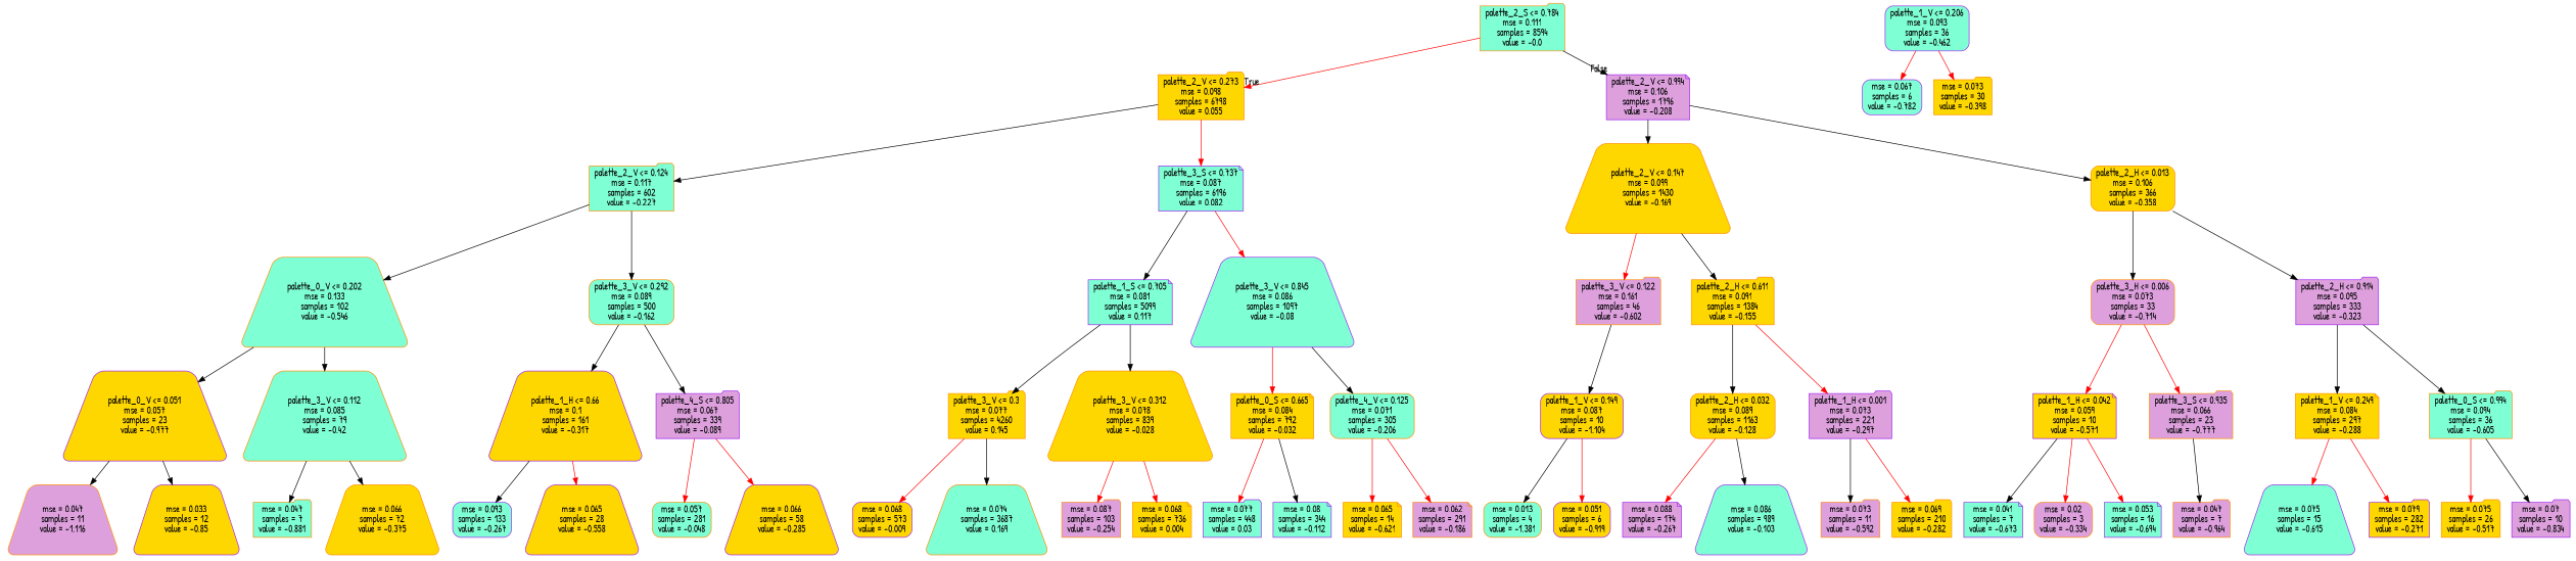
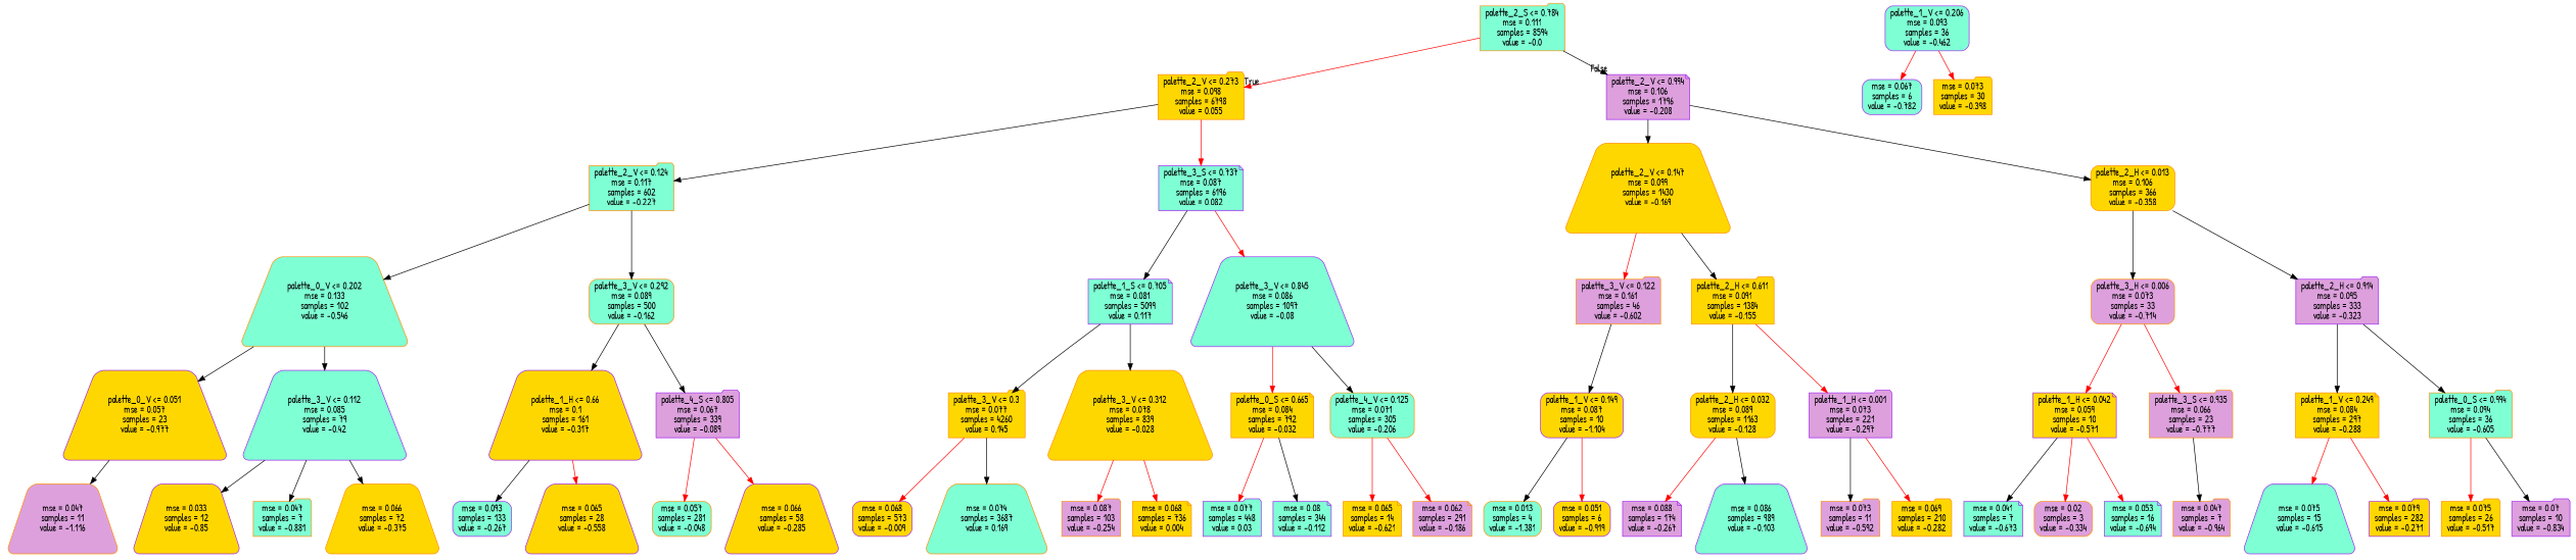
  digraph {
    fontname="Patrick Hand"
    node [color=darkorange fillcolor=gold fontname="Patrick Hand" shape=folder style="filled, rounded"]
    edge [color=black fontname="Patrick Hand"]
    n1 [fillcolor=aquamarine label="palette_2_S <= 0.784\nmse = 0.111\nsamples = 8594\nvalue = -0.0"]
    n2 [label="palette_2_V <= 0.273\nmse = 0.098\nsamples = 6798\nvalue = 0.055"]
    n3 [color=purple fillcolor=plum label="palette_2_V <= 0.994\nmse = 0.106\nsamples = 1796\nvalue = -0.208" shape=note]
    n4 [fillcolor=aquamarine label="palette_2_V <= 0.124\nmse = 0.117\nsamples = 602\nvalue = -0.227"]
    n5 [color=purple fillcolor=aquamarine label="palette_3_S <= 0.737\nmse = 0.087\nsamples = 6196\nvalue = 0.082" shape=note]
    n6 [label="palette_2_V <= 0.147\nmse = 0.099\nsamples = 1430\nvalue = -0.169" shape=trapezium]
    n7 [label="palette_2_H <= 0.013\nmse = 0.106\nsamples = 366\nvalue = -0.358" shape=box]
    n8 [fillcolor=aquamarine label="palette_0_V <= 0.202\nmse = 0.133\nsamples = 102\nvalue = -0.546" shape=trapezium]
    n9 [fillcolor=aquamarine label="palette_3_V <= 0.292\nmse = 0.089\nsamples = 500\nvalue = -0.162" shape=box]
    n10 [color=purple fillcolor=aquamarine label="palette_1_S <= 0.705\nmse = 0.081\nsamples = 5099\nvalue = 0.117" shape=note]
    n11 [color=purple fillcolor=aquamarine label="palette_3_V <= 0.845\nmse = 0.086\nsamples = 1097\nvalue = -0.08" shape=trapezium]
    n12 [color=purple label="palette_0_V <= 0.051\nmse = 0.057\nsamples = 23\nvalue = -0.977" shape=trapezium]
-   n13 [fillcolor=aquamarine label="palette_3_V <= 0.112\nmse = 0.085\nsamples = 79\nvalue = -0.42" shape=trapezium]
+   n13 [color=purple fillcolor=aquamarine label="palette_3_V <= 0.112\nmse = 0.085\nsamples = 79\nvalue = -0.42" shape=trapezium]
    n14 [color=purple label="palette_1_H <= 0.66\nmse = 0.1\nsamples = 161\nvalue = -0.317" shape=trapezium]
    n15 [color=purple fillcolor=plum label="palette_4_S <= 0.805\nmse = 0.067\nsamples = 339\nvalue = -0.089"]
    n16 [fillcolor=plum label="mse = 0.047\nsamples = 11\nvalue = -1.116" shape=trapezium]
    n17 [color=purple label="mse = 0.033\nsamples = 12\nvalue = -0.85" shape=trapezium]
    n18 [fillcolor=aquamarine label="mse = 0.047\nsamples = 7\nvalue = -0.881"]
    n19 [label="mse = 0.066\nsamples = 72\nvalue = -0.375" shape=trapezium]
    n20 [color=purple fillcolor=aquamarine label="mse = 0.093\nsamples = 133\nvalue = -0.267" shape=box]
    n21 [color=purple label="mse = 0.065\nsamples = 28\nvalue = -0.558" shape=trapezium]
    n22 [fillcolor=aquamarine label="mse = 0.057\nsamples = 281\nvalue = -0.048" shape=box]
    n23 [color=purple label="mse = 0.066\nsamples = 58\nvalue = -0.285" shape=trapezium]
    n24 [label="palette_3_V <= 0.3\nmse = 0.077\nsamples = 4260\nvalue = 0.145"]
    n25 [label="palette_3_V <= 0.312\nmse = 0.078\nsamples = 839\nvalue = -0.028" shape=trapezium]
    n26 [label="palette_0_S <= 0.665\nmse = 0.084\nsamples = 792\nvalue = -0.032" shape=note]
    n27 [fillcolor=aquamarine label="palette_4_V <= 0.125\nmse = 0.071\nsamples = 305\nvalue = -0.206" shape=box]
    n28 [color=purple label="mse = 0.068\nsamples = 573\nvalue = -0.009" shape=box]
    n29 [fillcolor=aquamarine label="mse = 0.074\nsamples = 3687\nvalue = 0.169" shape=trapezium]
    n30 [fillcolor=plum label="mse = 0.087\nsamples = 103\nvalue = -0.254"]
    n31 [label="mse = 0.068\nsamples = 736\nvalue = 0.004" shape=note]
    n32 [color=purple fillcolor=aquamarine label="mse = 0.077\nsamples = 448\nvalue = 0.03"]
    n33 [color=purple fillcolor=aquamarine label="mse = 0.08\nsamples = 344\nvalue = -0.112" shape=note]
    n34 [label="mse = 0.065\nsamples = 14\nvalue = -0.621" shape=note]
    n35 [fillcolor=plum label="mse = 0.062\nsamples = 291\nvalue = -0.186" shape=note]
    n36 [fillcolor=plum label="palette_3_V <= 0.122\nmse = 0.161\nsamples = 46\nvalue = -0.602"]
    n37 [label="palette_2_H <= 0.611\nmse = 0.091\nsamples = 1384\nvalue = -0.155"]
    n38 [fillcolor=plum label="palette_3_H <= 0.006\nmse = 0.073\nsamples = 33\nvalue = -0.714" shape=box]
    n39 [color=purple fillcolor=plum label="palette_2_H <= 0.914\nmse = 0.095\nsamples = 333\nvalue = -0.323"]
    n40 [color=purple label="palette_1_V <= 0.149\nmse = 0.087\nsamples = 10\nvalue = -1.104" shape=box]
    n41 [label="palette_2_H <= 0.032\nmse = 0.089\nsamples = 1163\nvalue = -0.128" shape=box]
    n42 [color=purple fillcolor=plum label="palette_1_H <= 0.001\nmse = 0.073\nsamples = 221\nvalue = -0.297"]
    n43 [fillcolor=aquamarine label="mse = 0.013\nsamples = 4\nvalue = -1.381" shape=box]
    n44 [color=purple label="mse = 0.051\nsamples = 6\nvalue = -0.919" shape=box]
    n45 [color=purple fillcolor=aquamarine label="palette_1_V <= 0.206\nmse = 0.093\nsamples = 36\nvalue = -0.462" shape=box]
    n46 [color=purple fillcolor=aquamarine label="mse = 0.067\nsamples = 6\nvalue = -0.782" shape=box]
    n47 [label="mse = 0.073\nsamples = 30\nvalue = -0.398"]
    n48 [color=purple fillcolor=plum label="mse = 0.088\nsamples = 174\nvalue = -0.267" shape=note]
    n49 [color=purple fillcolor=aquamarine label="mse = 0.086\nsamples = 989\nvalue = -0.103" shape=trapezium]
    n50 [fillcolor=plum label="mse = 0.073\nsamples = 11\nvalue = -0.592"]
    n51 [label="mse = 0.069\nsamples = 210\nvalue = -0.282"]
    n52 [color=purple label="palette_1_H <= 0.042\nmse = 0.059\nsamples = 10\nvalue = -0.571" shape=note]
    n53 [fillcolor=plum label="palette_3_S <= 0.935\nmse = 0.066\nsamples = 23\nvalue = -0.777"]
    n54 [label="palette_1_V <= 0.249\nmse = 0.084\nsamples = 297\nvalue = -0.288" shape=note]
    n55 [fillcolor=aquamarine label="palette_0_S <= 0.994\nmse = 0.094\nsamples = 36\nvalue = -0.605"]
    n56 [color=purple fillcolor=aquamarine label="mse = 0.041\nsamples = 7\nvalue = -0.673" shape=note]
    n57 [fillcolor=plum label="mse = 0.02\nsamples = 3\nvalue = -0.334" shape=box]
    n58 [color=purple fillcolor=aquamarine label="mse = 0.053\nsamples = 16\nvalue = -0.694" shape=note]
    n59 [fillcolor=plum label="mse = 0.047\nsamples = 7\nvalue = -0.964"]
    n60 [color=purple fillcolor=aquamarine label="mse = 0.075\nsamples = 15\nvalue = -0.615" shape=trapezium]
    n61 [color=purple label="mse = 0.079\nsamples = 282\nvalue = -0.271"]
    n62 [label="mse = 0.075\nsamples = 26\nvalue = -0.517"]
    n63 [color=purple fillcolor=plum label="mse = 0.07\nsamples = 10\nvalue = -0.834"]
    n1 -> n2 [color=red headlabel=True labelangle=45 labeldistance=2.5]
    n1 -> n3 [headlabel=False labelangle=-45 labeldistance=2.5]
    n2 -> n4
    n2 -> n5 [color=red]
    n3 -> n6
    n3 -> n7
    n4 -> n8
    n4 -> n9
    n5 -> n10
    n5 -> n11 [color=red]
    n6 -> n36 [color=red]
    n6 -> n37
    n7 -> n38
    n7 -> n39
    n8 -> n12
    n8 -> n13
    n9 -> n14
    n9 -> n15
    n10 -> n24
    n10 -> n25
    n11 -> n26 [color=red]
    n11 -> n27
    n12 -> n16
-   n12 -> n17
+   n13 -> n17
    n13 -> n18
    n13 -> n19
    n14 -> n20
    n14 -> n21 [color=red]
    n15 -> n22 [color=red]
    n15 -> n23 [color=red]
    n24 -> n28 [color=red]
    n24 -> n29
    n25 -> n30 [color=red]
    n25 -> n31 [color=red]
    n26 -> n32 [color=red]
    n26 -> n33
    n27 -> n34 [color=red]
    n27 -> n35 [color=red]
    n36 -> n40
    n37 -> n41
    n37 -> n42 [color=red]
    n38 -> n52 [color=red]
    n38 -> n53 [color=red]
    n39 -> n54
    n39 -> n55
    n40 -> n43
    n40 -> n44 [color=red]
    n41 -> n48 [color=red]
    n41 -> n49
    n42 -> n50
    n42 -> n51 [color=red]
    n45 -> n46 [color=red]
    n45 -> n47 [color=red]
    n52 -> n56
    n52 -> n57 [color=red]
    n52 -> n58 [color=red]
    n53 -> n59
    n54 -> n60 [color=red]
    n54 -> n61 [color=red]
    n55 -> n62 [color=red]
    n55 -> n63
  }
